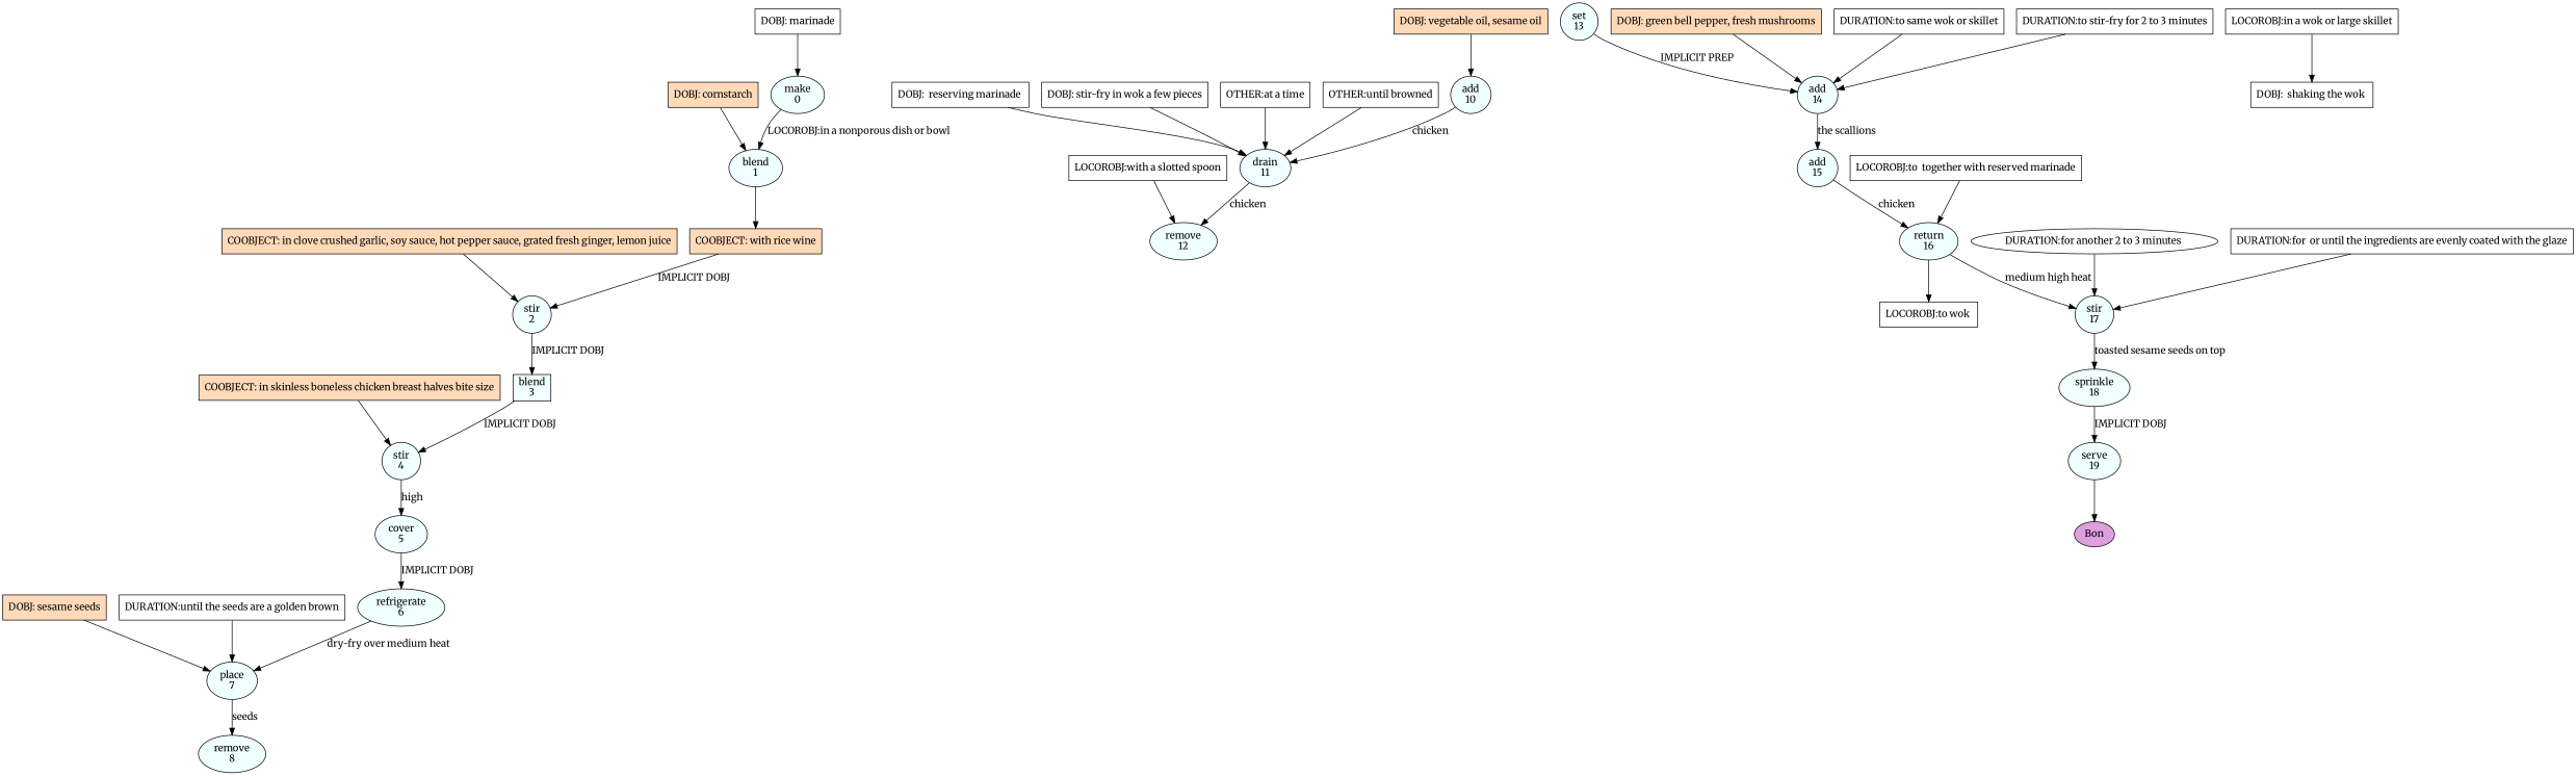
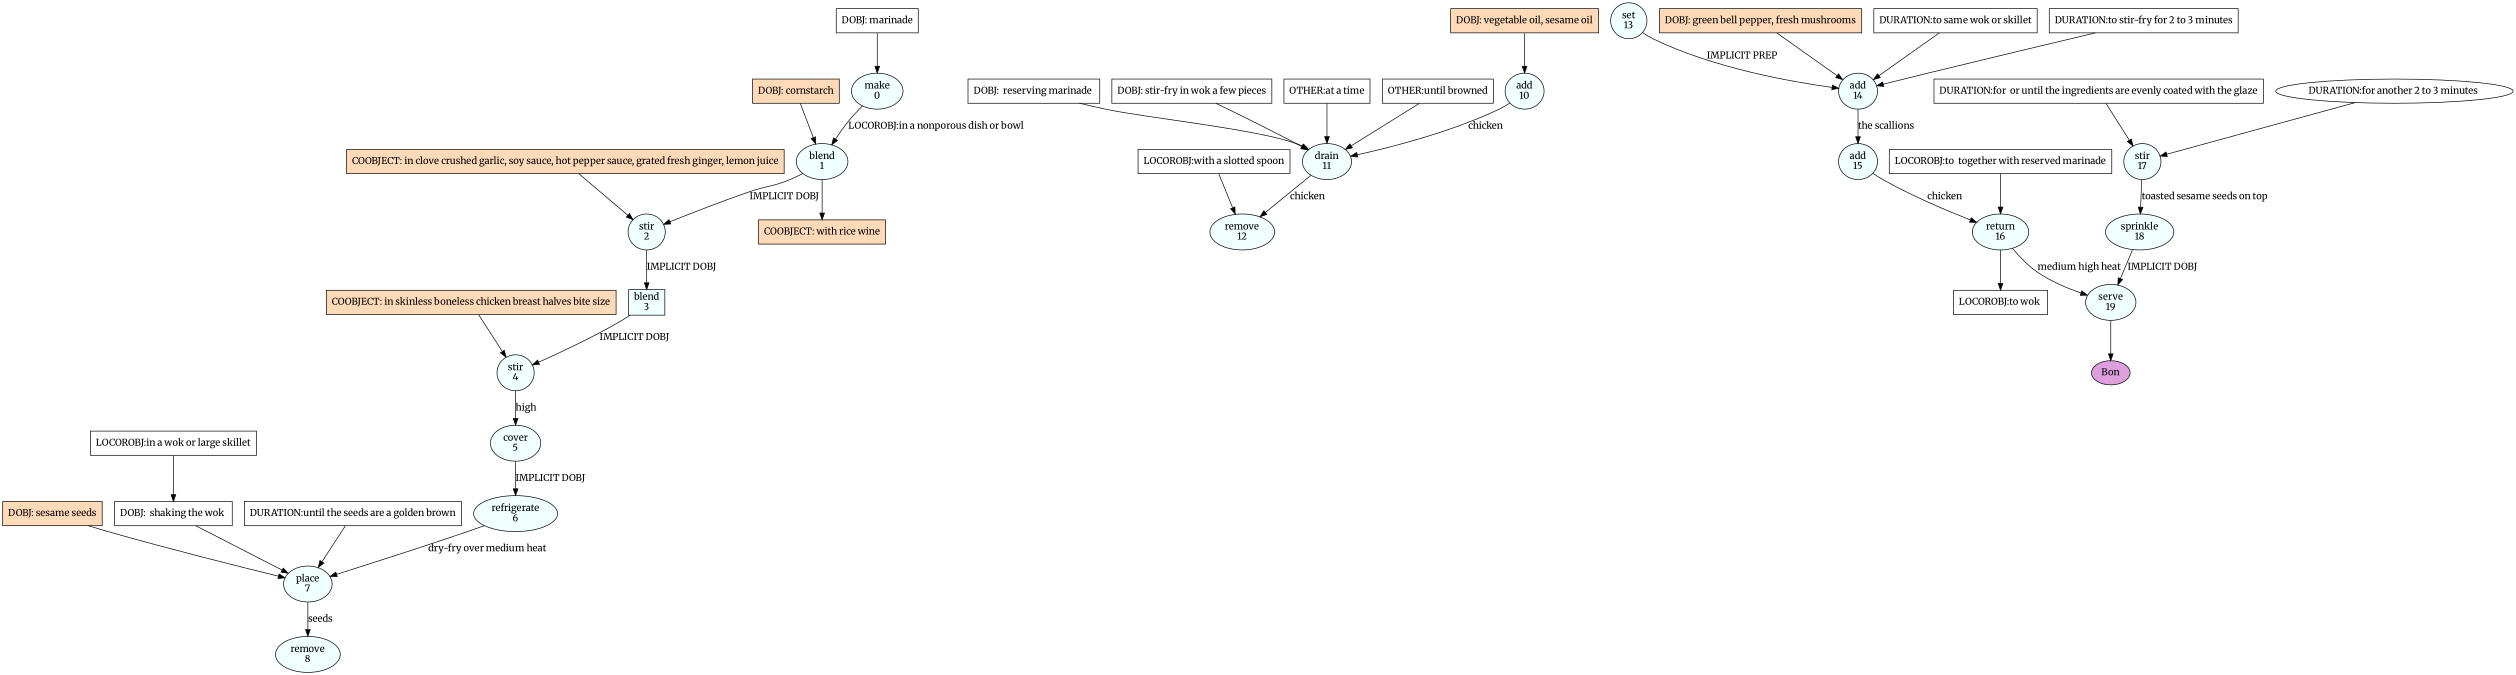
  digraph {
    fontname=Merriweather
    node [fillcolor=azure fontname=Merriweather shape=box style=filled]
    edge [fontname=Merriweather]
    n1 [label="make\n0" shape=oval]
    n2 [label="blend\n1" shape=oval]
    n3 [label="stir\n2" shape=oval]
    n4 [fillcolor=peachpuff label="COOBJECT: with rice wine"]
    n5 [label="blend\n3"]
    n6 [label="stir\n4" shape=oval]
    n7 [label="cover\n5" shape=oval]
    n8 [label="refrigerate\n6" shape=oval]
    n9 [label="place\n7" shape=oval]
    n10 [label="remove\n8" shape=oval]
    n11 [label="add\n10" shape=oval]
    n12 [label="drain\n11" shape=oval]
    n13 [label="remove\n12" shape=oval]
    n14 [label="set\n13" shape=oval]
    n15 [label="add\n14" shape=oval]
    n16 [label="add\n15" shape=oval]
    n17 [label="return\n16" shape=oval]
    n18 [label="stir\n17" shape=oval]
    n19 [fillcolor=white label="LOCOROBJ:to wok "]
    n20 [label="sprinkle\n18" shape=oval]
    n21 [label="serve\n19" shape=oval]
    n22 [fillcolor=plum label=Bon shape=oval]
    n23 [fillcolor=white label="DOBJ: marinade"]
    n24 [fillcolor=peachpuff label="DOBJ: cornstarch"]
    n25 [fillcolor=peachpuff label="COOBJECT: in clove crushed garlic, soy sauce, hot pepper sauce, grated fresh ginger, lemon juice"]
    n26 [fillcolor=peachpuff label="COOBJECT: in skinless boneless chicken breast halves bite size"]
    n27 [fillcolor=peachpuff label="DOBJ: sesame seeds"]
    n28 [fillcolor=white label="DOBJ:  shaking the wok "]
    n29 [fillcolor=white label="LOCOROBJ:in a wok or large skillet"]
    n30 [fillcolor=white label="DURATION:until the seeds are a golden brown"]
    n31 [fillcolor=peachpuff label="DOBJ: vegetable oil, sesame oil"]
    n32 [fillcolor=white label="DOBJ:  reserving marinade "]
    n33 [fillcolor=white label="DOBJ: stir-fry in wok a few pieces"]
    n34 [fillcolor=white label="OTHER:at a time"]
    n35 [fillcolor=white label="OTHER:until browned"]
    n36 [fillcolor=white label="LOCOROBJ:with a slotted spoon"]
    n37 [fillcolor=peachpuff label="DOBJ: green bell pepper, fresh mushrooms"]
    n38 [fillcolor=white label="DURATION:to same wok or skillet"]
    n39 [fillcolor=white label="DURATION:to stir-fry for 2 to 3 minutes"]
    n40 [fillcolor=white label="LOCOROBJ:to  together with reserved marinade"]
    n41 [fillcolor=white label="DURATION:for another 2 to 3 minutes " shape=ellipse]
    n42 [fillcolor=white label="DURATION:for  or until the ingredients are evenly coated with the glaze"]
    n1 -> n2 [label="LOCOROBJ:in a nonporous dish or bowl"]
-   n4 -> n3 [label="IMPLICIT DOBJ"]
+   n2 -> n3 [label="IMPLICIT DOBJ"]
    n2 -> n4
    n3 -> n5 [label="IMPLICIT DOBJ"]
    n5 -> n6 [label="IMPLICIT DOBJ"]
    n6 -> n7 [label=high]
    n7 -> n8 [label="IMPLICIT DOBJ"]
    n8 -> n9 [label="dry-fry over medium heat "]
    n9 -> n10 [label=seeds]
    n11 -> n12 [label="chicken "]
    n12 -> n13 [label=chicken]
    n14 -> n15 [label="IMPLICIT PREP"]
    n15 -> n16 [label="the scallions"]
    n16 -> n17 [label=chicken]
-   n17 -> n18 [label="medium high heat"]
+   n17 -> n21 [label="medium high heat"]
    n17 -> n19
    n18 -> n20 [label="toasted sesame seeds on top"]
    n20 -> n21 [label="IMPLICIT DOBJ"]
    n21 -> n22
    n23 -> n1
    n24 -> n2
    n25 -> n3
    n26 -> n6
    n27 -> n9
+   n28 -> n9
    n29 -> n28
    n30 -> n9
    n31 -> n11
    n32 -> n12
    n33 -> n12
    n34 -> n12
    n35 -> n12
    n36 -> n13
    n37 -> n15
    n38 -> n15
    n39 -> n15
    n40 -> n17
    n41 -> n18
    n42 -> n18
  }
